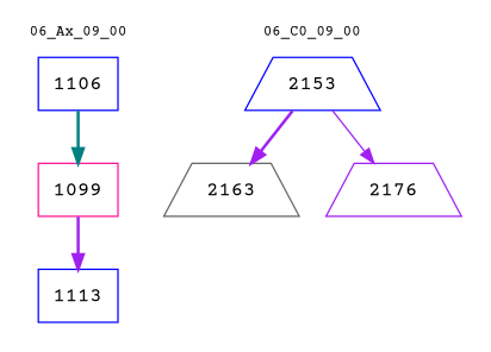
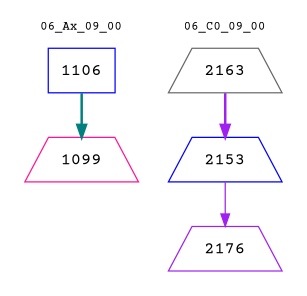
  digraph {
    fontname="Courier Prime"
    node [color=blue fontname="Courier Prime" shape=trapezium]
    edge [color=purple fontname="Courier Prime" style=bold]
    n1 [label=1106 shape=box]
-   n2 [color=deeppink label=1099 shape=box]
-   n3 [label=1113 shape=box]
+   n2 [color=deeppink label=1099]
    n4 [color=gray40 label=2163]
    n5 [label=2153]
    n6 [color=purple label=2176]
    subgraph cluster_1 {
      color=white
      fontsize=10
      label="06_Ax_09_00"
      n1
      n2
-     n3
    }
    subgraph cluster_2 {
      color=white
      fontsize=10
      label="06_C0_09_00"
      n4
      n5
      n6
    }
    n1 -> n2 [color=teal]
-   n2 -> n3
-   n5 -> n4
+   n4 -> n5
    n5 -> n6 [style=solid]
  }
